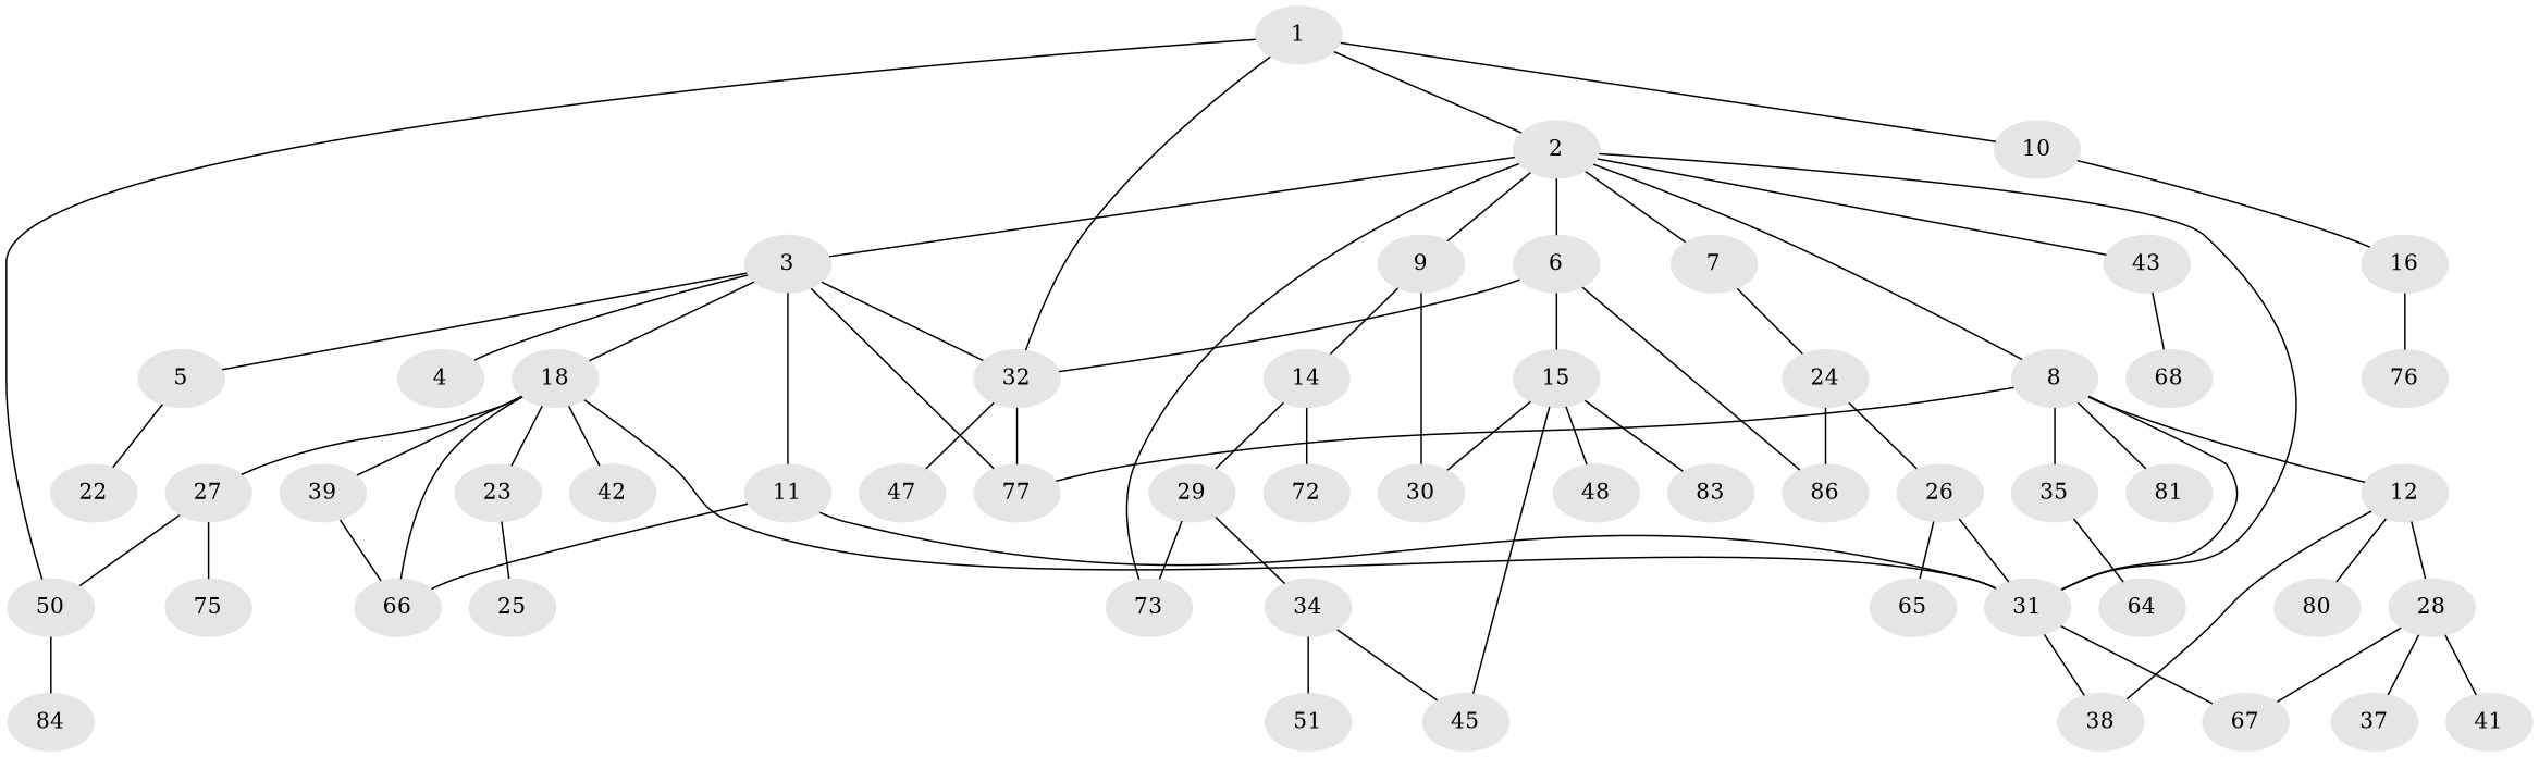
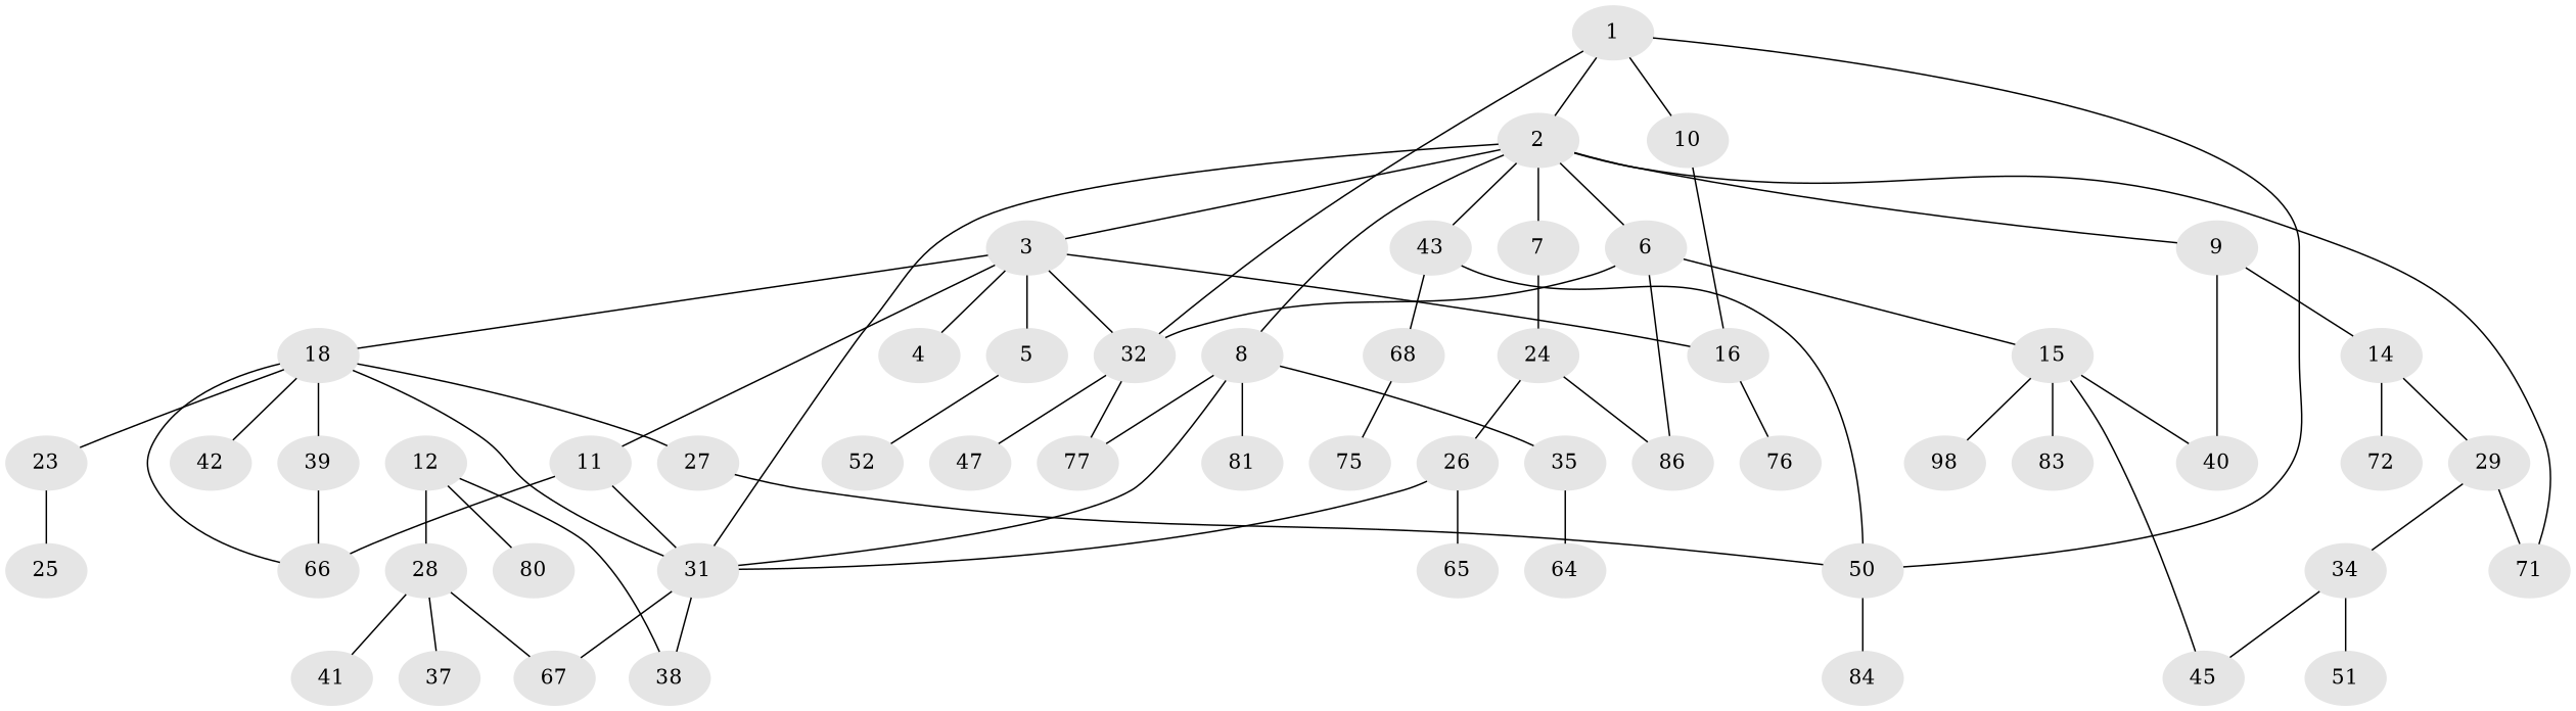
  graph {
    node [color=gray90 style=filled]
    1 [super="+55"]
    2 [super="+17"]
    10 [super="+61"]
    32 [super="+36"]
    50 [super="+60"]
    3 [super="+13"]
    6 [super="+49"]
    7
    8 [super="+21"]
    9 [super="+20"]
    31 [super="+57"]
    43
-   73 [super="+85"]
+   73 [super="+85" label=71]
    16
    77
    47 [super="+78"]
    84
    4
    5 [super="+30"]
    11 [super="+74"]
    18 [super="+19"]
    15 [super="+59"]
    86
    24 [super="+53"]
    12 [super="+70"]
    35
    81
    14 [super="+27"]
-   40 [super="+46" label=30]
+   40 [super="+46"]
    38 [super="+69"]
    67
    68
-   52 [label=22]
+   52
    66 [super="+79"]
    76 [super="+87"]
    n36 [label=27 super="+62"]
    23
    39
    42 [super="+58"]
    26
    45 [super="+54"]
-   48
+   48 [label=98]
    83
    28 [super="+33"]
    80
    64
    29 [super="+56"]
    72
    37 [super="+71"]
    41 [super="+82"]
    34 [super="+44"]
    75
    25 [super="+63"]
    65
    51
    1 -- 2
    1 -- 10
    1 -- 32
    1 -- 50
    2 -- 3
    2 -- 6
    2 -- 7
    2 -- 8
    2 -- 9
    2 -- 31
    2 -- 43
    2 -- 73
    10 -- 16
    32 -- 77
    32 -- 47
    50 -- 84
    3 -- 32
-   3 -- 77
+   3 -- 16
    3 -- 4
    3 -- 5
    3 -- 11
    3 -- 18
    6 -- 32
    6 -- 15
    6 -- 86
    7 -- 24
    8 -- 31
    8 -- 77
-   8 -- 12
    8 -- 35
    8 -- 81
    9 -- 14
    9 -- 40 [weight=2]
    31 -- 38
    31 -- 67
+   43 -- 50
    43 -- 68
    16 -- 76
    5 -- 52
    11 -- 31
    11 -- 66
    18 -- 31
    18 -- 66
    18 -- n36
    18 -- 23
    18 -- 39
    18 -- 42
    15 -- 40
    15 -- 45
    15 -- 48
    15 -- 83
    24 -- 86
    24 -- 26
    12 -- 38
    12 -- 28
    12 -- 80
    35 -- 64
    14 -- 29
    14 -- 72
    n36 -- 50
-   n36 -- 75
+   68 -- 75
    23 -- 25
    39 -- 66
    26 -- 31
    26 -- 65
    28 -- 67
    28 -- 37
    28 -- 41
    29 -- 73
    29 -- 34
    34 -- 45
    34 -- 51
  }
